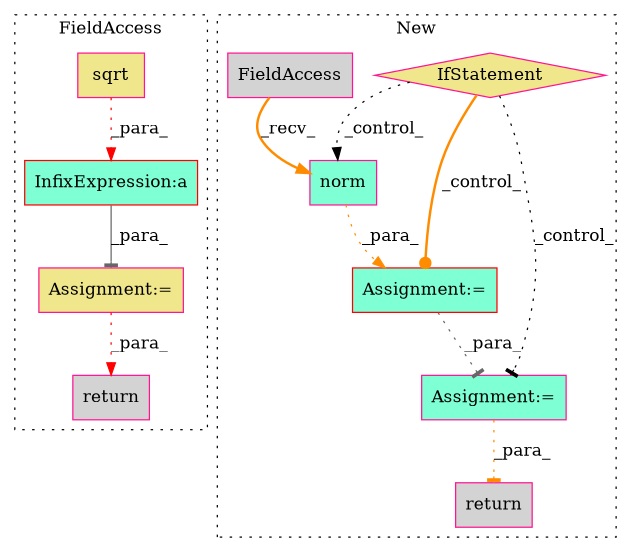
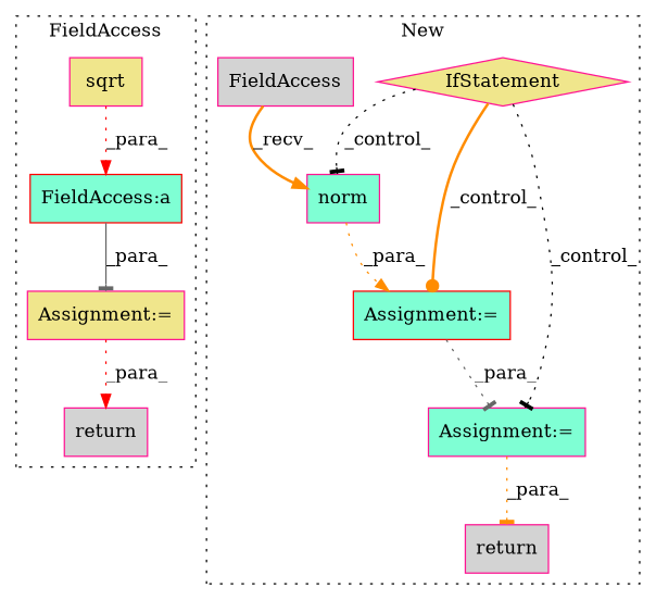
  digraph {
    node [a=7 color=deeppink fillcolor=aquamarine l=7 shape=box style=filled]
    edge [arrowhead=normal color=darkorange style=dotted]
    n1 [a=41 fillcolor=lightgrey label=return s=9467]
    n2 [a=32 fillcolor=khaki l="5,1" label=sqrt s="9156,9179"]
-   n3 [a=27 color=red l=3 label="InfixExpression:a" s=9215]
+   n3 [a=27 color=red l=3 label="FieldAccess:a" s=9215]
    n4 [fillcolor=khaki l=2 label="Assignment:=" s=9189]
    n5 [a=32 l="5,1" label=norm s="9222,9228"]
    n6 [a=22 fillcolor=lightgrey l=12 label=FieldAccess s=9209]
    n7 [color=red l=1 label="Assignment:=" s=9238]
    n8 [a=25 fillcolor=khaki l="4,2" label=IfStatement s="9163,9169" shape=diamond]
    n9 [l=2 label="Assignment:=" s=9269]
    n10 [a=41 fillcolor=lightgrey label=return s=9500]
    subgraph cluster_1 {
      label=FieldAccess
      style=dotted
      n1
      n2
      n3
      n4
    }
    subgraph cluster_2 {
      label=New
      style=dotted
      n5
      n6
      n7
      n8
      n9
      n10
    }
    n2 -> n3 [color=red label=_para_]
    n3 -> n4 [arrowhead=tee color=gray40 label=_para_ style=solid]
    n4 -> n1 [color=red label=_para_]
    n5 -> n7 [label=_para_]
    n6 -> n5 [label=_recv_ style=bold]
    n7 -> n9 [arrowhead=tee color=gray40 label=_para_]
-   n8 -> n5 [color=black label=_control_]
+   n8 -> n5 [arrowhead=tee color=black label=_control_]
    n8 -> n7 [arrowhead=dot label=_control_ style=bold]
    n8 -> n9 [arrowhead=tee color=black label=_control_]
    n9 -> n10 [arrowhead=tee label=_para_]
  }
